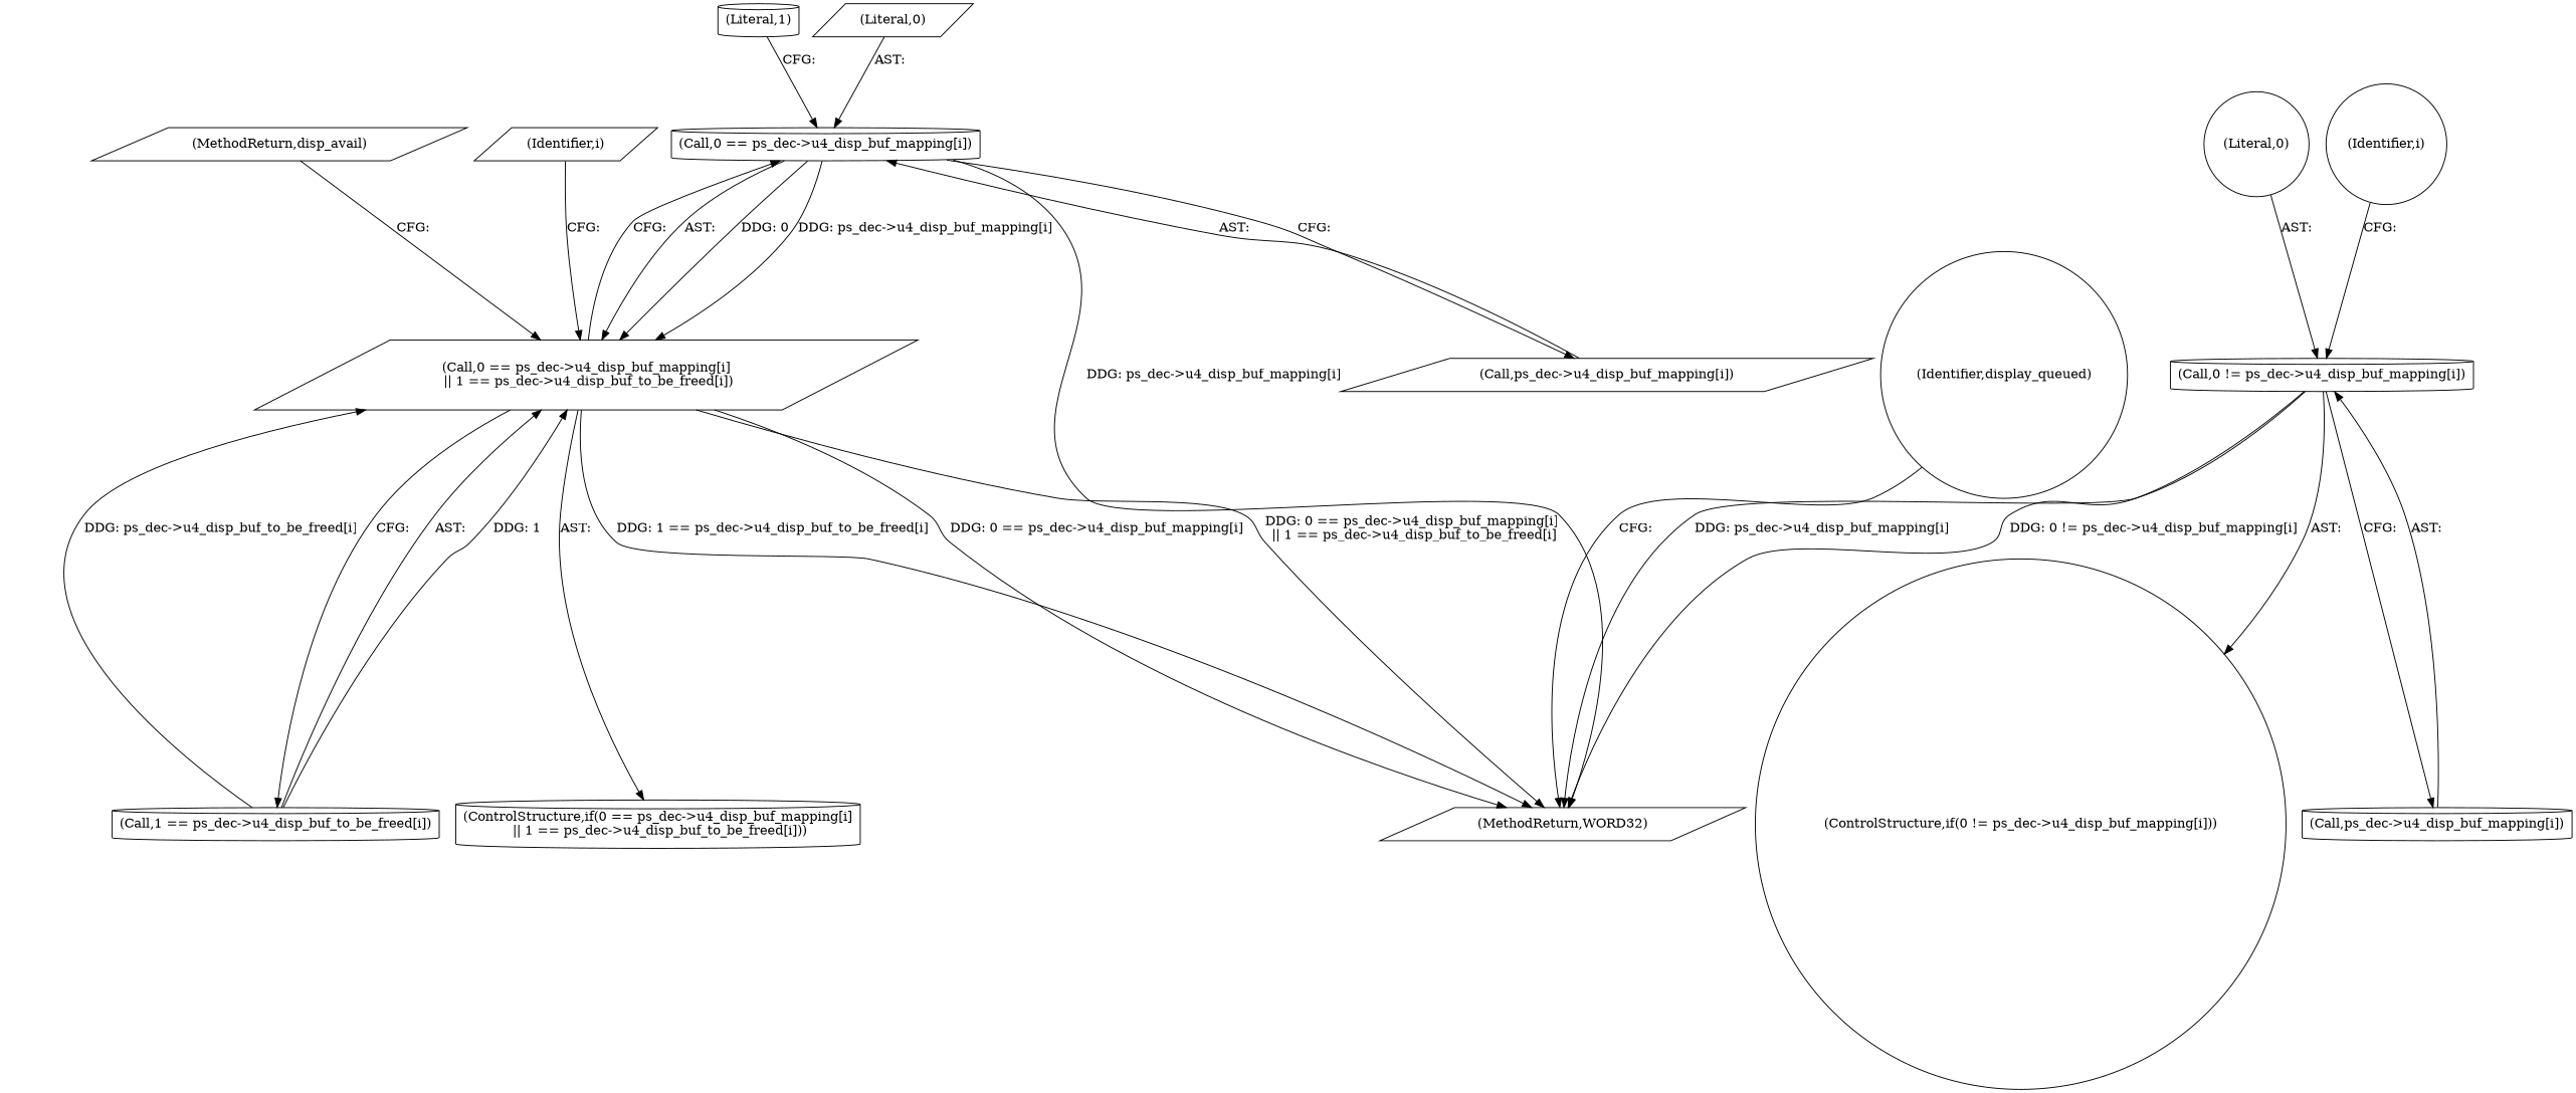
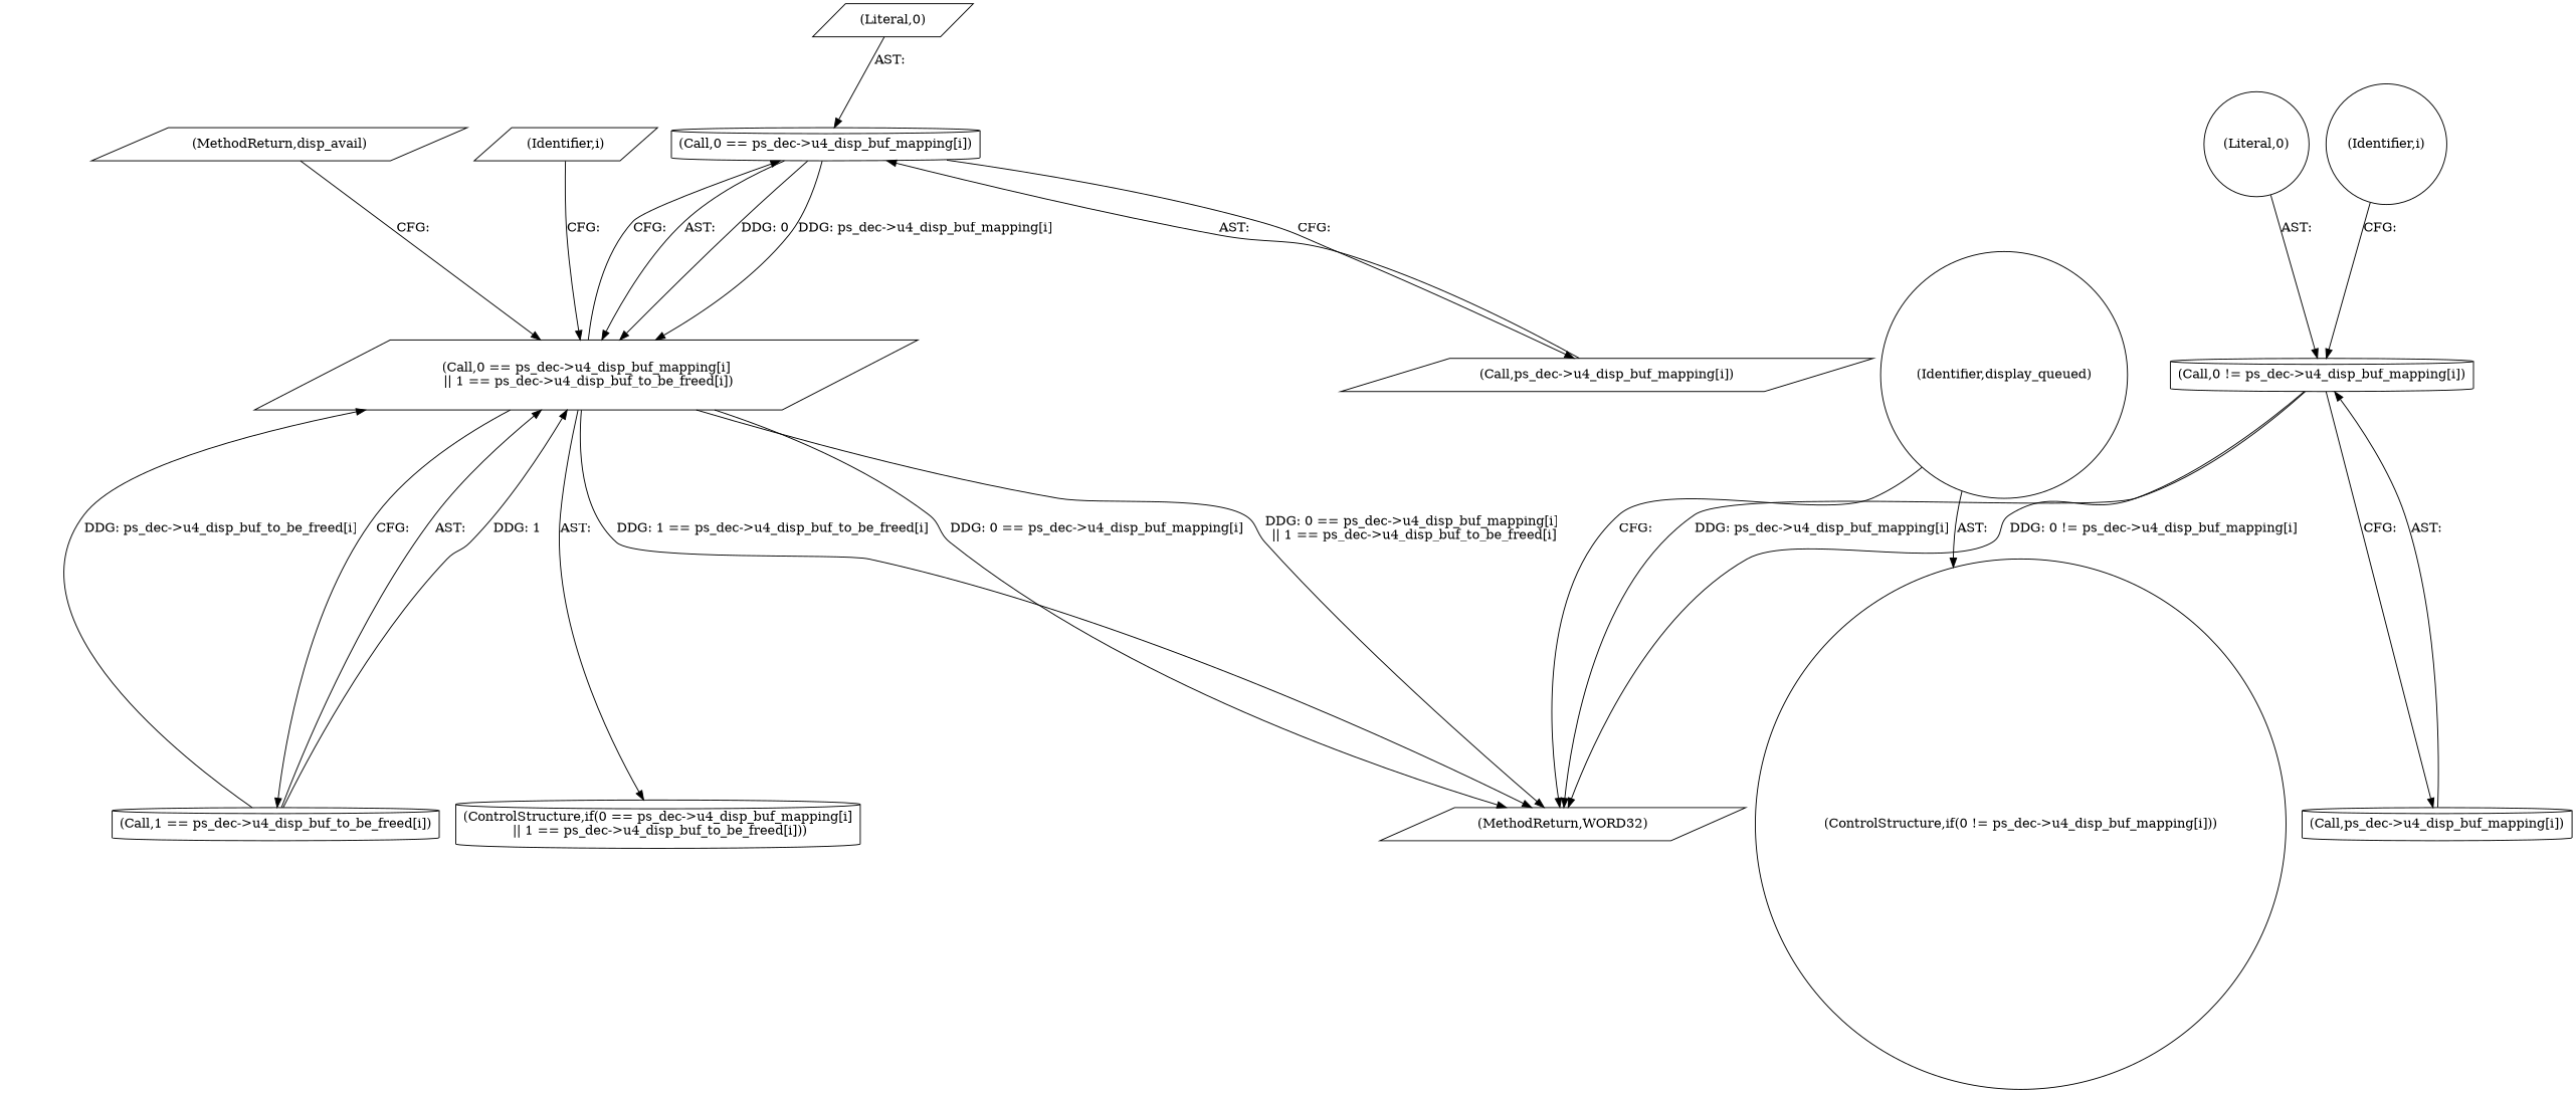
  digraph {
    node [shape=cylinder]
    n1 [label="(Call,0 == ps_dec->u4_disp_buf_mapping[i])"]
    n2 [label="(Call,0 == ps_dec->u4_disp_buf_mapping[i]\n || 1 == ps_dec->u4_disp_buf_to_be_freed[i])" shape=parallelogram]
    n3 [label="(Call,ps_dec->u4_disp_buf_mapping[i])" shape=parallelogram]
    n4 [label="(MethodReturn,WORD32)" shape=parallelogram]
    n5 [label="(Call,1 == ps_dec->u4_disp_buf_to_be_freed[i])"]
    n6 [label="(ControlStructure,if(0 == ps_dec->u4_disp_buf_mapping[i]\n || 1 == ps_dec->u4_disp_buf_to_be_freed[i]))"]
    n7 [label="(Call,0 != ps_dec->u4_disp_buf_mapping[i])"]
    n8 [label="(ControlStructure,if(0 != ps_dec->u4_disp_buf_mapping[i]))" shape=circle]
    n9 [label="(Call,ps_dec->u4_disp_buf_mapping[i])"]
-   n10 [label="(Literal,1)"]
    n11 [label="(Identifier,i)" shape=circle]
    n12 [label="(Literal,0)" shape=parallelogram]
    n13 [label="(Identifier,display_queued)" shape=circle]
    n14 [label="(MethodReturn,disp_avail)" shape=parallelogram]
    n15 [label="(Identifier,i)" shape=parallelogram]
    n16 [label="(Literal,0)" shape=circle]
    n1 -> n2 [label="AST: "]
    n1 -> n2 [label="DDG: 0"]
    n1 -> n2 [label="DDG: ps_dec->u4_disp_buf_mapping[i]"]
    n1 -> n3 [label="CFG: "]
-   n1 -> n4 [label="DDG: ps_dec->u4_disp_buf_mapping[i]"]
    n2 -> n1 [label="CFG: "]
    n2 -> n4 [label="DDG: 1 == ps_dec->u4_disp_buf_to_be_freed[i]"]
    n2 -> n4 [label="DDG: 0 == ps_dec->u4_disp_buf_mapping[i]"]
    n2 -> n4 [label="DDG: 0 == ps_dec->u4_disp_buf_mapping[i]\n || 1 == ps_dec->u4_disp_buf_to_be_freed[i]"]
    n2 -> n5 [label="CFG: "]
    n2 -> n6 [label="AST: "]
    n3 -> n1 [label="AST: "]
    n5 -> n2 [label="AST: "]
    n5 -> n2 [label="DDG: 1"]
    n5 -> n2 [label="DDG: ps_dec->u4_disp_buf_to_be_freed[i]"]
    n7 -> n4 [label="DDG: 0 != ps_dec->u4_disp_buf_mapping[i]"]
    n7 -> n4 [label="DDG: ps_dec->u4_disp_buf_mapping[i]"]
-   n7 -> n8 [label="AST: "]
+   n13 -> n8 [label="AST: "]
    n7 -> n9 [label="CFG: "]
    n9 -> n7 [label="AST: "]
-   n10 -> n1 [label="CFG: "]
    n11 -> n7 [label="CFG: "]
    n12 -> n1 [label="AST: "]
    n13 -> n4 [label="CFG: "]
    n14 -> n2 [label="CFG: "]
    n15 -> n2 [label="CFG: "]
    n16 -> n7 [label="AST: "]
  }
